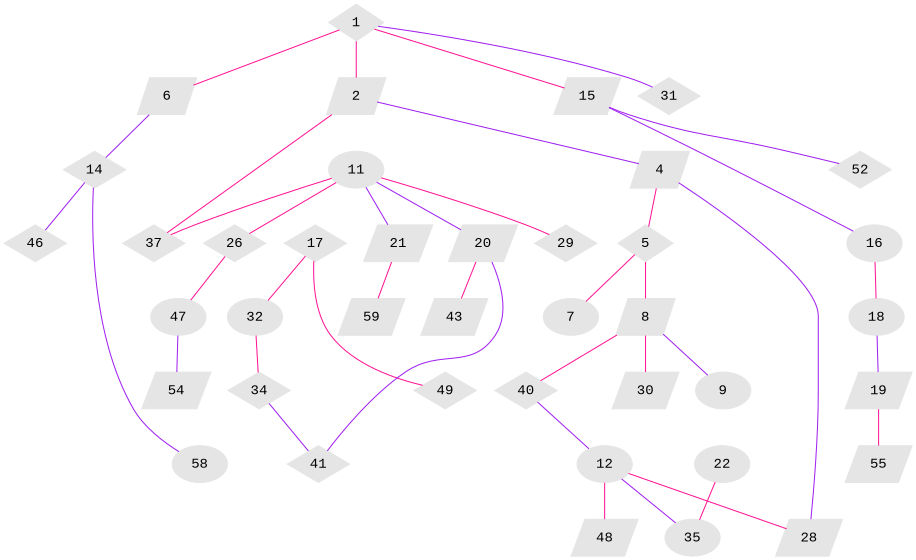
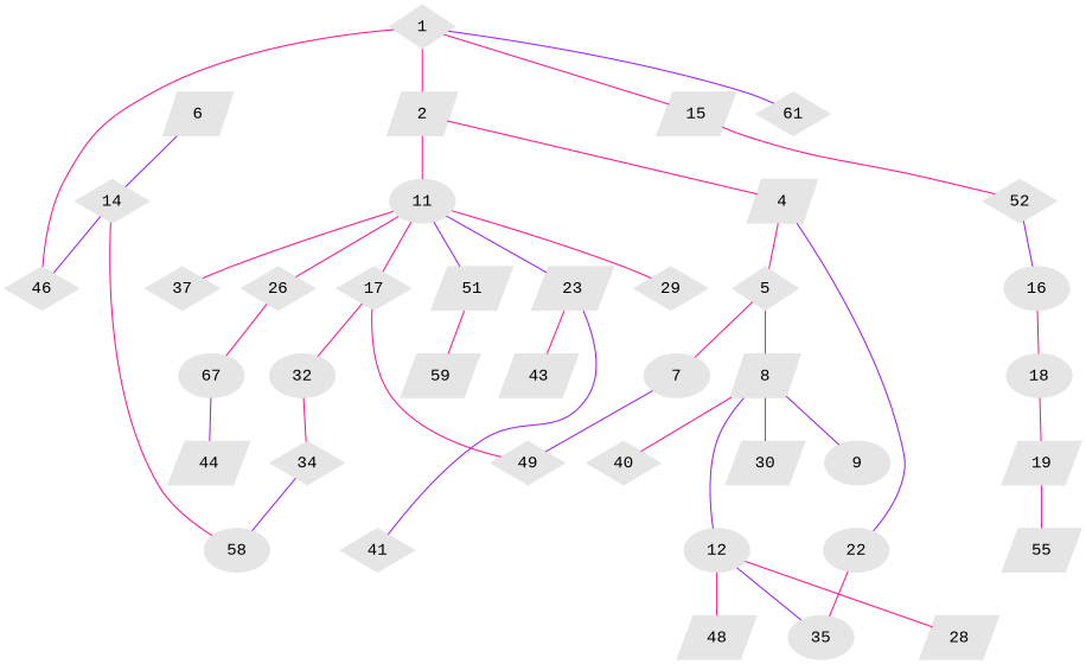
  graph {
    fontname="Liberation Mono"
    node [color=gray90 fontname="Liberation Mono" shape=parallelogram style=filled]
    edge [color=deeppink fontname="Liberation Mono"]
    1 [shape=diamond super="+10"]
    2 [super="+3"]
    6
    15
-   31 [shape=diamond]
+   31 [shape=diamond label=61]
    4 [super="+13"]
    11 [shape=ellipse]
    14 [shape=diamond super="+45"]
    16 [shape=ellipse super="+50"]
    52 [shape=diamond]
    37 [shape=diamond super="+39"]
    5 [shape=diamond]
    22 [shape=ellipse]
    17 [shape=diamond super="+51"]
-   21 [super="+44"]
-   23 [super="+25" label=20]
+   21 [super="+44" label=51]
+   23 [super="+25"]
    26 [shape=diamond]
    29 [shape=diamond super="+38"]
    7 [shape=ellipse super="+56"]
    8 [super="+57"]
    35 [shape=ellipse super="+42"]
    49 [shape=diamond]
    9 [shape=ellipse super="+36"]
    12 [shape=ellipse super="+24"]
    30
    40 [shape=diamond]
    46 [shape=diamond]
    58 [shape=ellipse]
    28
    48
    32 [shape=ellipse super="+33"]
    59
    41 [shape=diamond]
    43
-   47 [shape=ellipse super="+53"]
+   47 [shape=ellipse super="+53" label=67]
    18 [shape=ellipse super="+20"]
    19
    34 [shape=diamond]
    55
-   54
+   54 [label=44]
    1 -- 2
-   1 -- 6
+   1 -- 46
    1 -- 15
    1 -- 31 [color=purple]
-   2 -- 4 [color=purple]
-   2 -- 37
+   2 -- 4
+   2 -- 11
    6 -- 14 [color=purple]
-   15 -- 16 [color=purple]
-   15 -- 52 [color=purple]
+   52 -- 16 [color=purple]
+   15 -- 52
    4 -- 5
-   4 -- 28 [color=purple]
+   4 -- 22 [color=purple]
    11 -- 37
+   11 -- 17
    11 -- 21 [color=purple]
    11 -- 23 [color=purple]
    11 -- 26
    11 -- 29
    14 -- 46 [color=purple]
-   14 -- 58 [color=purple]
+   14 -- 58
    16 -- 18
    5 -- 7
    5 -- 8
    22 -- 35
    17 -- 49
    17 -- 32
    21 -- 59
    23 -- 41 [color=purple]
    23 -- 43
    26 -- 47
+   7 -- 49 [color=purple]
    8 -- 9 [color=purple]
-   40 -- 12 [color=purple]
+   8 -- 12 [color=purple]
    8 -- 30
    8 -- 40
    12 -- 35 [color=purple]
    12 -- 28
    12 -- 48
    32 -- 34
    47 -- 54 [color=purple]
-   18 -- 19 [color=purple]
+   18 -- 19
    19 -- 55
-   34 -- 41 [color=purple]
+   34 -- 58 [color=purple]
  }
